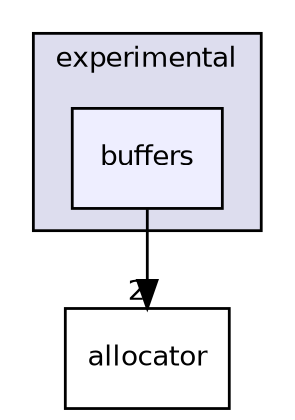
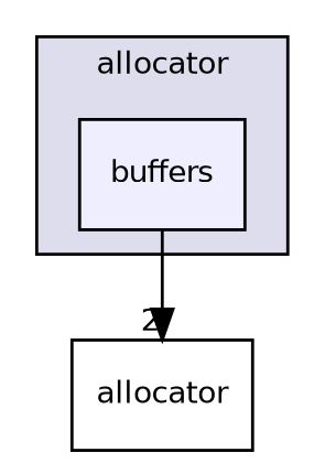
  digraph {
    compound=true
    node [fontname=Helvetica fontsize=10 shape=box]
    n1 [fillcolor="#eeeeff" label=buffers pencolor=black style=filled]
    n2 [label=allocator]
    subgraph cluster_1 {
      bgcolor="#ddddee"
      fontname=Helvetica
      fontsize=10
-     label=experimental
+     label=allocator
      pencolor=black
      n1
    }
    n1 -> n2 [headlabel=2 labeldistance=1.5 labelfontname=Helvetica labelfontsize=10]
  }
